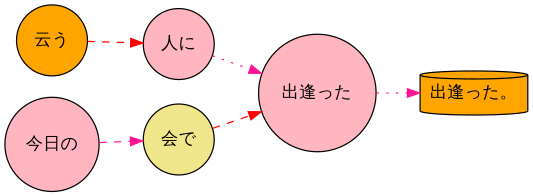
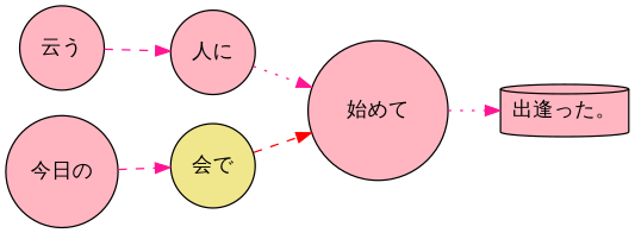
  digraph {
    fontname="Open Sans"
    rankdir=LR
    node [fillcolor=lightpink fontname="Open Sans" shape=circle style=filled]
    edge [color=deeppink fontname="Open Sans" style=dashed]
-   n1 [fillcolor=orange label="云う"]
+   n1 [label="云う"]
    n2 [label="人に"]
-   n3 [label="出逢った"]
-   n4 [fillcolor=orange label="出逢った。" shape=cylinder]
+   n3 [label="始めて"]
+   n4 [label="出逢った。" shape=cylinder]
    n5 [label="今日の"]
    n6 [fillcolor=khaki label="会で"]
-   n1 -> n2 [color=red]
+   n1 -> n2
    n2 -> n3 [style=dotted]
    n3 -> n4 [style=dotted]
    n5 -> n6
    n6 -> n3 [color=red]
  }
